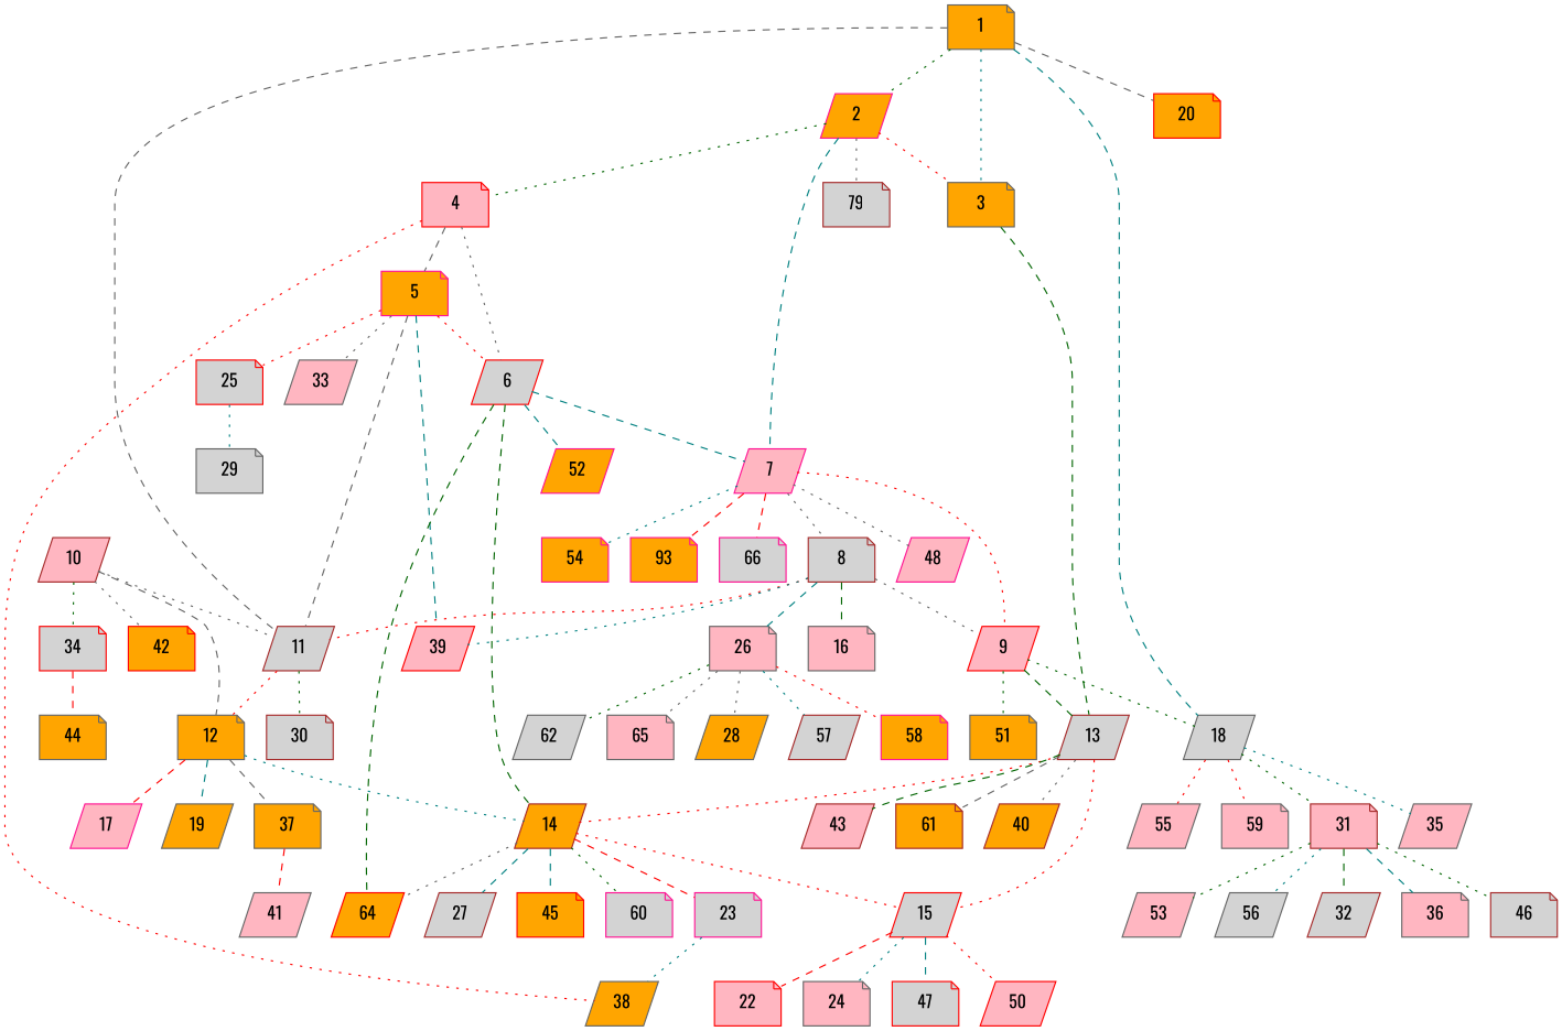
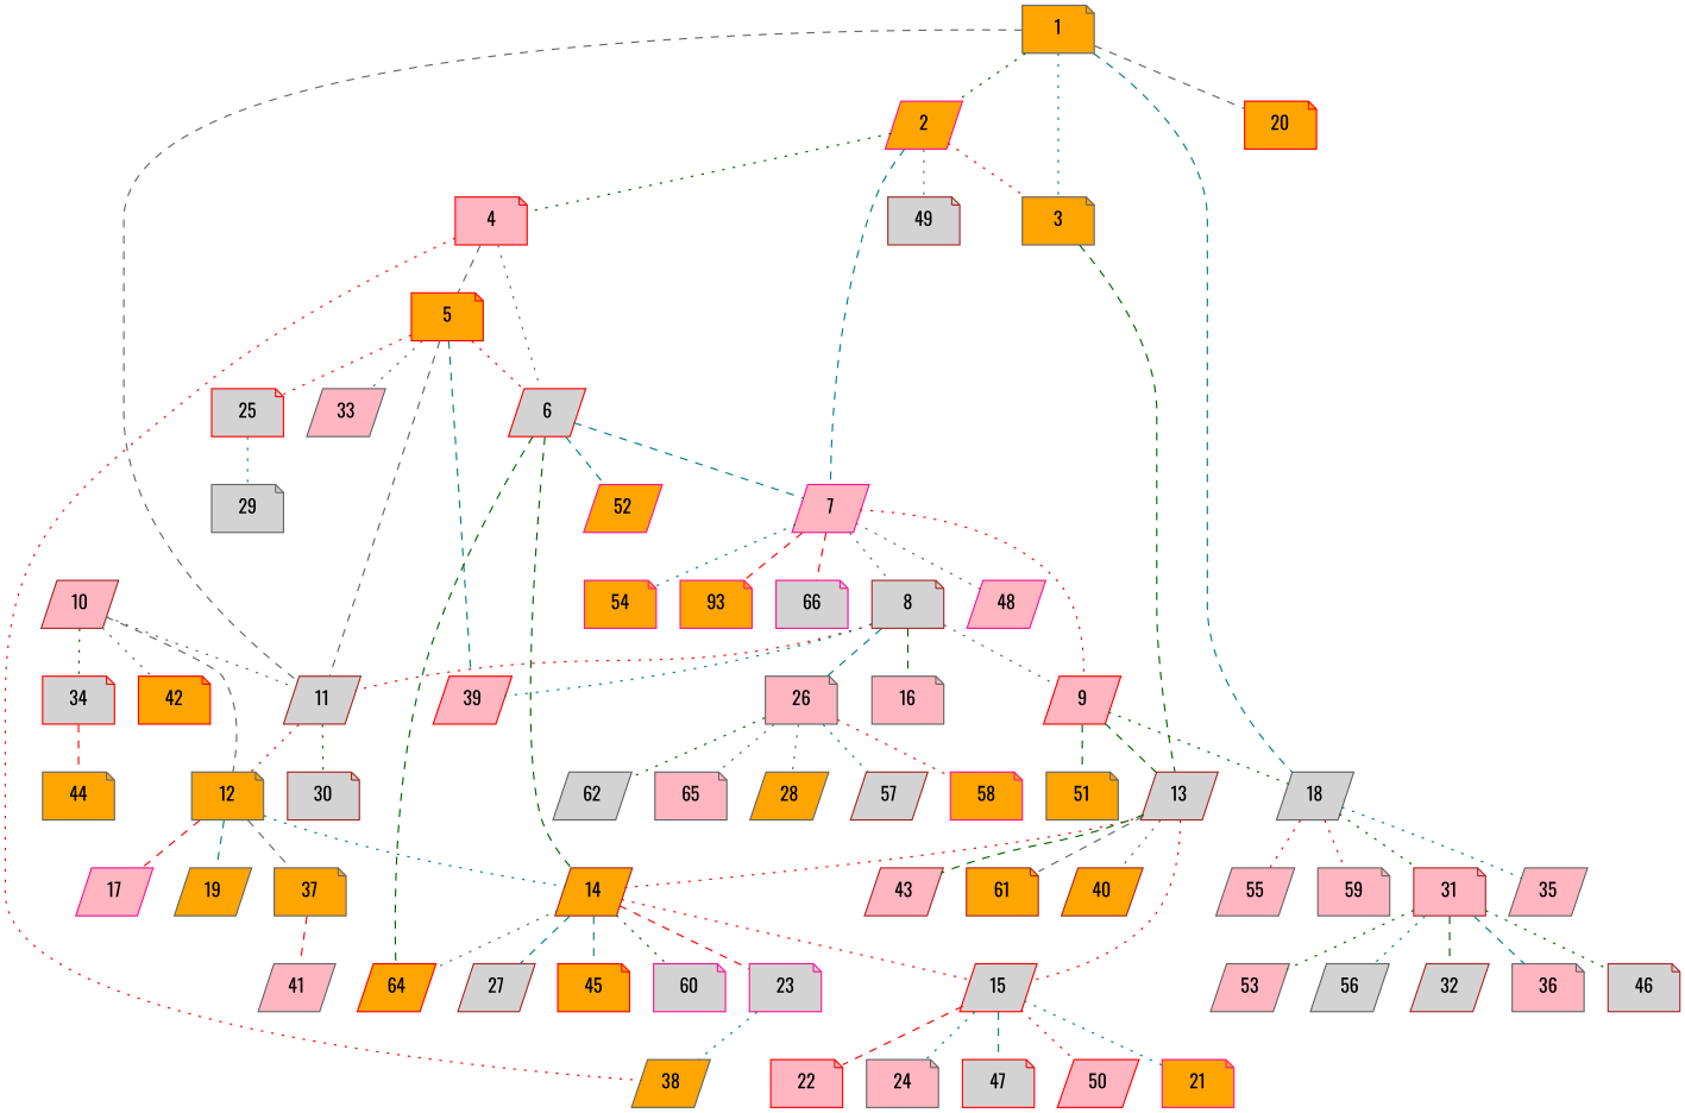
  graph {
    fontname=Oswald
    node [color=gray40 fillcolor=orange fontname=Oswald shape=note style=filled]
    edge [color=teal fontname=Oswald style=dotted]
    2 [color=deeppink shape=parallelogram]
    1
    3
    11 [color=brown fillcolor=lightgrey shape=parallelogram]
    18 [fillcolor=lightgrey shape=parallelogram]
    20 [color=red]
    4 [color=red fillcolor=lightpink]
    7 [color=deeppink fillcolor=lightpink shape=parallelogram]
-   49 [color=brown fillcolor=lightgrey label=79]
+   49 [color=brown fillcolor=lightgrey]
    13 [color=brown fillcolor=lightgrey shape=parallelogram]
    12
    30 [color=brown fillcolor=lightgrey]
    31 [color=brown fillcolor=lightpink]
    35 [fillcolor=lightpink shape=parallelogram]
    55 [fillcolor=lightpink shape=parallelogram]
    59 [fillcolor=lightpink]
-   5 [color=deeppink]
+   5 [color=red]
    6 [color=red fillcolor=lightgrey shape=parallelogram]
    38 [shape=parallelogram]
    8 [color=brown fillcolor=lightgrey]
    9 [color=red fillcolor=lightpink shape=parallelogram]
    48 [color=deeppink fillcolor=lightpink shape=parallelogram]
    54 [color=deeppink]
    n24 [color=deeppink label=93]
    66 [color=deeppink fillcolor=lightgrey]
    14 [color=brown shape=parallelogram]
    15 [color=red fillcolor=lightgrey shape=parallelogram]
    40 [color=brown shape=parallelogram]
    43 [color=brown fillcolor=lightpink shape=parallelogram]
    61 [color=brown]
    25 [color=red fillcolor=lightgrey]
    33 [fillcolor=lightpink shape=parallelogram]
    39 [color=red fillcolor=lightpink shape=parallelogram]
    52 [color=deeppink shape=parallelogram]
    64 [color=red shape=parallelogram]
    29 [fillcolor=lightgrey]
    23 [color=deeppink fillcolor=lightgrey]
    27 [color=brown fillcolor=lightgrey shape=parallelogram]
    45 [color=red]
    60 [color=deeppink fillcolor=lightgrey]
    16 [fillcolor=lightpink]
    26 [fillcolor=lightpink]
    51
    28 [shape=parallelogram]
    57 [color=brown fillcolor=lightgrey shape=parallelogram]
    58 [color=deeppink]
    62 [fillcolor=lightgrey shape=parallelogram]
    65 [fillcolor=lightpink]
    10 [color=brown fillcolor=lightpink shape=parallelogram]
    34 [color=red fillcolor=lightgrey]
    42 [color=red]
    17 [color=deeppink fillcolor=lightpink shape=parallelogram]
    19 [shape=parallelogram]
    37
    44
    41 [fillcolor=lightpink shape=parallelogram]
+   21 [color=deeppink]
    22 [color=red fillcolor=lightpink]
    24 [fillcolor=lightpink]
    47 [color=red fillcolor=lightgrey]
    50 [color=red fillcolor=lightpink shape=parallelogram]
    32 [color=brown fillcolor=lightgrey shape=parallelogram]
    36 [fillcolor=lightpink]
    46 [color=brown fillcolor=lightgrey]
    53 [fillcolor=lightpink shape=parallelogram]
    56 [fillcolor=lightgrey shape=parallelogram]
    2 -- 3 [color=red]
    2 -- 4 [color=darkgreen]
    2 -- 7 [style=dashed]
    2 -- 49 [color=gray40]
    1 -- 2 [color=darkgreen]
    1 -- 3
    1 -- 11 [color=gray40 style=dashed]
    1 -- 18 [style=dashed]
    1 -- 20 [color=gray40 style=dashed]
    3 -- 13 [color=darkgreen style=dashed]
    11 -- 12 [color=red]
    11 -- 30 [color=darkgreen]
    18 -- 31 [color=darkgreen]
    18 -- 35
    18 -- 55 [color=red]
    18 -- 59 [color=red]
    4 -- 5 [color=gray40 style=dashed]
    4 -- 6 [color=gray40]
    4 -- 38 [color=red]
    7 -- 8 [color=gray40]
    7 -- 9 [color=red]
    7 -- 48 [color=gray40]
    7 -- 54
    7 -- n24 [color=red style=dashed]
    7 -- 66 [color=red style=dashed]
    13 -- 14 [color=red]
    13 -- 15 [color=red]
    13 -- 40 [color=gray40]
    13 -- 43 [color=darkgreen style=dashed]
    13 -- 61 [color=gray40 style=dashed]
    12 -- 14
    12 -- 17 [color=red style=dashed]
    12 -- 19 [style=dashed]
    12 -- 37 [color=gray40 style=dashed]
    31 -- 32 [color=darkgreen style=dashed]
    31 -- 36 [style=dashed]
    31 -- 46 [color=darkgreen]
    31 -- 53 [color=darkgreen]
    31 -- 56
    5 -- 11 [color=gray40 style=dashed]
    5 -- 6 [color=red]
    5 -- 25 [color=red]
    5 -- 33 [color=gray40]
    5 -- 39 [style=dashed]
    6 -- 7 [style=dashed]
    6 -- 14 [color=darkgreen style=dashed]
    6 -- 52 [style=dashed]
    6 -- 64 [color=darkgreen style=dashed]
    8 -- 11 [color=red]
    8 -- 9 [color=gray40]
    8 -- 39
    8 -- 16 [color=darkgreen style=dashed]
    8 -- 26 [style=dashed]
    9 -- 18 [color=darkgreen]
    9 -- 13 [color=darkgreen style=dashed]
-   9 -- 51 [color=darkgreen]
+   9 -- 51 [color=darkgreen style=dashed]
    14 -- 15 [color=red]
    14 -- 64 [color=gray40]
    14 -- 23 [color=red style=dashed]
    14 -- 27 [style=dashed]
    14 -- 45 [style=dashed]
    14 -- 60 [color=darkgreen]
+   15 -- 21
    15 -- 22 [color=red style=dashed]
    15 -- 24
    15 -- 47 [style=dashed]
    15 -- 50 [color=red]
    25 -- 29
    23 -- 38
    26 -- 28 [color=gray40]
    26 -- 57
    26 -- 58 [color=red]
    26 -- 62 [color=darkgreen]
    26 -- 65 [color=gray40]
    10 -- 11 [color=gray40]
    10 -- 12 [color=gray40 style=dashed]
    10 -- 34 [color=darkgreen]
    10 -- 42 [color=gray40]
    34 -- 44 [color=red style=dashed]
    37 -- 41 [color=red style=dashed]
  }
